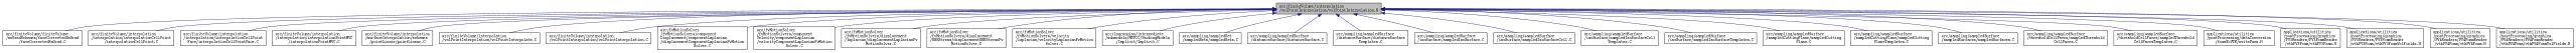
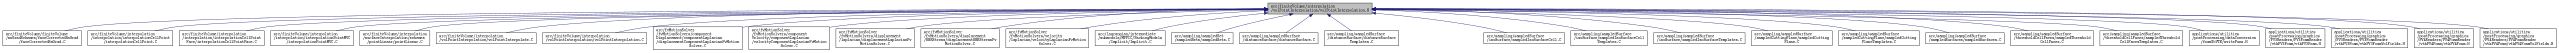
  digraph {
    fontname="Courier Prime"
    node [color=black fontname="Courier Prime" fontsize=10 shape=record]
    edge [color=midnightblue dir=back fontname="Courier Prime" fontsize=10 labelfontname=FreeSans labelfontsize=10 style=solid]
    n1 [fillcolor=grey75 fontcolor=black height=0.2 label="src/finiteVolume/interpolation\l/volPointInterpolation/volPointInterpolation.H" style=filled width=0.4]
    n2 [height=0.2 label="src/finiteVolume/finiteVolume\l/snGradSchemes/faceCorrectedSnGrad\l/faceCorrectedSnGrad.C" width=0.4]
    n3 [height=0.2 label="src/finiteVolume/interpolation\l/interpolation/interpolationCellPoint\l/interpolationCellPoint.C" width=0.4]
    n4 [height=0.2 label="src/finiteVolume/interpolation\l/interpolation/interpolationCellPoint\lFace/interpolationCellPointFace.C" width=0.4]
    n5 [height=0.2 label="src/finiteVolume/interpolation\l/interpolation/interpolationPointMVC\l/interpolationPointMVC.C" width=0.4]
    n6 [height=0.2 label="src/finiteVolume/interpolation\l/surfaceInterpolation/schemes\l/pointLinear/pointLinear.C" width=0.4]
    n7 [height=0.2 label="src/finiteVolume/interpolation\l/volPointInterpolation/volPointInterpolate.C" width=0.4]
    n8 [height=0.2 label="src/finiteVolume/interpolation\l/volPointInterpolation/volPointInterpolation.C" width=0.4]
    n9 [height=0.2 label="src/fvMotionSolver\l/fvMotionSolvers/component\lDisplacement/componentLaplacian\l/displacementComponentLaplacianFvMotion\lSolver.C" width=0.4]
    n10 [height=0.2 label="src/fvMotionSolver\l/fvMotionSolvers/component\lVelocity/componentLaplacian\l/velocityComponentLaplacianFvMotion\lSolver.C" width=0.4]
    n11 [height=0.2 label="src/fvMotionSolver\l/fvMotionSolvers/displacement\l/laplacian/displacementLaplacianFv\lMotionSolver.C" width=0.4]
    n12 [height=0.2 label="src/fvMotionSolver\l/fvMotionSolvers/displacement\l/SBRStress/displacementSBRStressFv\lMotionSolver.C" width=0.4]
    n13 [height=0.2 label="src/fvMotionSolver\l/fvMotionSolvers/velocity\l/laplacian/velocityLaplacianFvMotion\lSolver.C" width=0.4]
    n14 [height=0.2 label="src/lagrangian/intermediate\l/submodels/MPPIC/PackingModels\l/Implicit/Implicit.C" width=0.4]
    n15 [height=0.2 label="src/sampling/sampledSet\l/sampledSets/sampledSets.C" width=0.4]
    n16 [height=0.2 label="src/sampling/sampledSurface\l/distanceSurface/distanceSurface.C" width=0.4]
    n17 [height=0.2 label="src/sampling/sampledSurface\l/distanceSurface/distanceSurface\lTemplates.C" width=0.4]
-   n18 [height=0.2 label="src/sampling/sampledSurface\l/isoSurface/sampledIsoSurface.C" width=0.4]
    n19 [height=0.2 label="src/sampling/sampledSurface\l/isoSurface/sampledIsoSurfaceCell.C" width=0.4]
    n20 [height=0.2 label="src/sampling/sampledSurface\l/isoSurface/sampledIsoSurfaceCell\lTemplates.C" width=0.4]
    n21 [height=0.2 label="src/sampling/sampledSurface\l/isoSurface/sampledIsoSurfaceTemplates.C" width=0.4]
    n22 [height=0.2 label="src/sampling/sampledSurface\l/sampledCuttingPlane/sampledCutting\lPlane.C" width=0.4]
    n23 [height=0.2 label="src/sampling/sampledSurface\l/sampledCuttingPlane/sampledCutting\lPlaneTemplates.C" width=0.4]
    n24 [height=0.2 label="src/sampling/sampledSurface\l/sampledSurfaces/sampledSurfaces.C" width=0.4]
    n25 [height=0.2 label="src/sampling/sampledSurface\l/thresholdCellFaces/sampledThreshold\lCellFaces.C" width=0.4]
    n26 [height=0.2 label="src/sampling/sampledSurface\l/thresholdCellFaces/sampledThreshold\lCellFacesTemplates.C" width=0.4]
    n27 [height=0.2 label="applications/utilities\l/postProcessing/dataConversion\l/foamToVTK/writeFuns.H" width=0.4]
    n28 [height=0.2 label="applications/utilities\l/postProcessing/graphics\l/PV3Readers/PV3FoamReader\l/vtkPV3Foam/vtkPV3Foam.H" width=0.4]
    n29 [height=0.2 label="applications/utilities\l/postProcessing/graphics\l/PV3Readers/PV3FoamReader\l/vtkPV3Foam/vtkPV3FoamVolFields.H" width=0.4]
    n30 [height=0.2 label="applications/utilities\l/postProcessing/graphics\l/PV4Readers/PV4FoamReader\l/vtkPV4Foam/vtkPV4Foam.H" width=0.4]
    n31 [height=0.2 label="applications/utilities\l/postProcessing/graphics\l/PV4Readers/PV4FoamReader\l/vtkPV4Foam/vtkPV4FoamVolFields.H" width=0.4]
    n1 -> n2
    n1 -> n3
    n1 -> n4
    n1 -> n5
    n1 -> n6
    n1 -> n7
    n1 -> n8
    n1 -> n9
    n1 -> n10
    n1 -> n11
    n1 -> n12
    n1 -> n13
    n1 -> n14
    n1 -> n15
    n1 -> n16
    n1 -> n17
-   n1 -> n18
    n1 -> n19
    n1 -> n20
    n1 -> n21
    n1 -> n22
    n1 -> n23
    n1 -> n24
    n1 -> n25
    n1 -> n26
    n1 -> n27
    n1 -> n28
    n1 -> n29
    n1 -> n30
    n1 -> n31
  }
